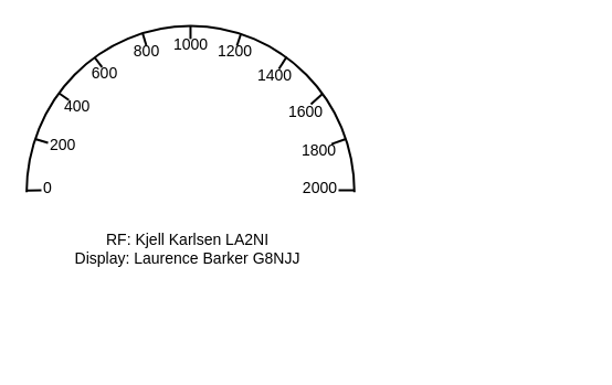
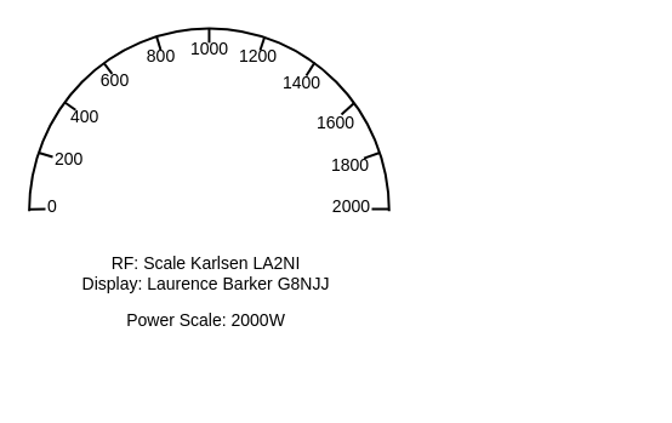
  <mxCell id="0" />
  <mxCell id="1" parent="0" />
  <mxCell id="2" value="" style="rounded=0;whiteSpace=wrap;html=1;strokeColor=none;" vertex="1" parent="1"><mxGeometry x="20" y="20" width="512" height="307" as="geometry" /></mxCell>
  <mxCell id="3" value="" style="verticalLabelPosition=bottom;verticalAlign=top;html=1;shape=mxgraph.basic.arc;startAngle=0.5;endAngle=0;fillColor=none;align=left;rotation=90;strokeWidth=2;" vertex="1" parent="1"><mxGeometry x="21.31" y="25.4" width="301.29" height="296.71" as="geometry" /></mxCell>
  <mxCell id="4" value="2000" style="endArrow=none;html=1;exitX=0.494;exitY=0.002;exitDx=0;exitDy=0;exitPerimeter=0;fontSize=14;align=right;strokeWidth=2;labelBackgroundColor=none;" edge="1" parent="1" source="3"><mxGeometry x="1" y="-2" width="50" height="50" relative="1" as="geometry"><mxPoint x="319.808" y="169.016" as="sourcePoint" /><mxPoint x="306" y="172" as="targetPoint" /><mxPoint as="offset" /></mxGeometry></mxCell>
  <mxCell id="5" value="0" style="endArrow=none;html=1;fontSize=14;align=left;strokeWidth=2;labelBackgroundColor=none;exitX=0.495;exitY=1;exitDx=0;exitDy=0;exitPerimeter=0;" edge="1" parent="1" source="3"><mxGeometry x="0.999" y="2" width="50" height="50" relative="1" as="geometry"><mxPoint x="24.67" y="169.41" as="sourcePoint" /><mxPoint x="37" y="172" as="targetPoint" /><mxPoint as="offset" /></mxGeometry></mxCell>
  <mxCell id="6" value="1000" style="endArrow=none;html=1;exitX=0.001;exitY=0.5;exitDx=0;exitDy=0;exitPerimeter=0;fontSize=14;entryX=0.039;entryY=0.5;entryDx=0;entryDy=0;entryPerimeter=0;labelBackgroundColor=none;strokeWidth=2;" edge="1" parent="1" source="3" target="3"><mxGeometry x="1" y="6" width="50" height="50" relative="1" as="geometry"><mxPoint x="180.468" y="-251.243" as="sourcePoint" /><mxPoint x="170.64" y="-264.77" as="targetPoint" /><mxPoint x="-6" y="6" as="offset" /></mxGeometry></mxCell>
  <mxCell id="7" value="200" style="endArrow=none;html=1;fontSize=14;exitX=0.34;exitY=0.974;exitDx=0;exitDy=0;exitPerimeter=0;align=left;labelBackgroundColor=none;strokeWidth=2;" edge="1" parent="1" source="3"><mxGeometry x="1" y="-2" width="50" height="50" relative="1" as="geometry"><mxPoint x="28.608" y="-128.801" as="sourcePoint" /><mxPoint x="43" y="129" as="targetPoint" /><mxPoint x="1" as="offset" /></mxGeometry></mxCell>
  <mxCell id="8" value="400" style="endArrow=none;html=1;fontSize=14;exitX=0.203;exitY=0.9;exitDx=0;exitDy=0;exitPerimeter=0;align=left;entryX=0.223;entryY=0.871;entryDx=0;entryDy=0;entryPerimeter=0;labelBackgroundColor=none;strokeWidth=2;" edge="1" parent="1" source="3" target="3"><mxGeometry x="0.739" y="-8" width="50" height="50" relative="1" as="geometry"><mxPoint x="36.319" y="-175.662" as="sourcePoint" /><mxPoint x="48.608" y="-170.801" as="targetPoint" /><mxPoint as="offset" /></mxGeometry></mxCell>
  <mxCell id="9" value="600" style="endArrow=none;html=1;fontSize=14;exitX=0.095;exitY=0.792;exitDx=0;exitDy=0;exitPerimeter=0;align=center;entryX=0.124;entryY=0.77;entryDx=0;entryDy=0;entryPerimeter=0;labelBackgroundColor=none;strokeWidth=2;" edge="1" parent="1" source="3" target="3"><mxGeometry x="1" y="-6" width="50" height="50" relative="1" as="geometry"><mxPoint x="57.381" y="-213.923" as="sourcePoint" /><mxPoint x="65.865" y="-207.945" as="targetPoint" /><mxPoint x="7" y="2" as="offset" /></mxGeometry></mxCell>
  <mxCell id="10" value="800" style="endArrow=none;html=1;fontSize=14;exitX=0.022;exitY=0.646;exitDx=0;exitDy=0;exitPerimeter=0;align=center;entryX=0.058;entryY=0.635;entryDx=0;entryDy=0;entryPerimeter=0;labelBackgroundColor=none;strokeWidth=2;" edge="1" parent="1" source="3" target="3"><mxGeometry x="1" y="-6" width="50" height="50" relative="1" as="geometry"><mxPoint x="88.975" y="-246.205" as="sourcePoint" /><mxPoint x="95.41" y="-237.537" as="targetPoint" /><mxPoint x="6" y="4" as="offset" /></mxGeometry></mxCell>
  <mxCell id="11" value="1200" style="endArrow=none;html=1;fontSize=14;align=center;labelBackgroundColor=none;strokeWidth=2;exitX=0.023;exitY=0.346;exitDx=0;exitDy=0;exitPerimeter=0;" edge="1" parent="1" source="3"><mxGeometry x="1" y="6" width="50" height="50" relative="1" as="geometry"><mxPoint x="218" y="32" as="sourcePoint" /><mxPoint x="214" y="41" as="targetPoint" /><mxPoint x="-8" y="3" as="offset" /></mxGeometry></mxCell>
  <mxCell id="12" value="1400" style="endArrow=none;html=1;fontSize=14;align=center;labelBackgroundColor=none;strokeWidth=2;" edge="1" parent="1"><mxGeometry x="1" y="-7" width="50" height="50" relative="1" as="geometry"><mxPoint x="259" y="51" as="sourcePoint" /><mxPoint x="252" y="62" as="targetPoint" /><mxPoint x="2" y="10" as="offset" /></mxGeometry></mxCell>
  <mxCell id="13" value="1600" style="endArrow=none;html=1;fontSize=14;exitX=0.205;exitY=0.098;exitDx=0;exitDy=0;exitPerimeter=0;align=center;labelBackgroundColor=none;strokeWidth=2;" edge="1" parent="1" source="3"><mxGeometry x="1" y="10" width="50" height="50" relative="1" as="geometry"><mxPoint x="239.171" y="-204.003" as="sourcePoint" /><mxPoint x="281" y="94" as="targetPoint" /><mxPoint x="-11" y="-1" as="offset" /></mxGeometry></mxCell>
  <mxCell id="14" value="1800" style="endArrow=none;html=1;fontSize=14;exitX=0.34;exitY=0.026;exitDx=0;exitDy=0;exitPerimeter=0;align=center;labelBackgroundColor=none;entryX=0.355;entryY=0.07;entryDx=0;entryDy=0;entryPerimeter=0;strokeWidth=2;" edge="1" parent="1" source="3" target="3"><mxGeometry x="1" y="13" width="50" height="50" relative="1" as="geometry"><mxPoint x="291.991" y="-213.923" as="sourcePoint" /><mxPoint x="282.608" y="-207.801" as="targetPoint" /><mxPoint x="-16" y="-6" as="offset" /></mxGeometry></mxCell>
- <mxCell id="16" value="RF: Kjell Karlsen LA2NI&lt;br&gt;Display: Laurence Barker G8NJJ" style="text;html=1;resizable=0;autosize=1;align=center;verticalAlign=middle;points=[];fillColor=none;strokeColor=none;rounded=0;fontSize=14;" vertex="1" parent="1"><mxGeometry x="62" y="205.91" width="214" height="38" as="geometry" /></mxCell>
+ <mxCell id="15" value="Power Scale: 2000W" style="text;html=1;resizable=0;autosize=1;align=center;verticalAlign=middle;points=[];fillColor=none;strokeColor=none;rounded=0;fontSize=14;" vertex="1" parent="1"><mxGeometry x="98.999" y="253.909" width="141" height="21" as="geometry" /></mxCell>
+ <mxCell id="16" value="RF: Scale Karlsen LA2NI&lt;br&gt;Display: Laurence Barker G8NJJ" style="text;html=1;resizable=0;autosize=1;align=center;verticalAlign=middle;points=[];fillColor=none;strokeColor=none;rounded=0;fontSize=14;" vertex="1" parent="1"><mxGeometry x="62" y="205.91" width="214" height="38" as="geometry" /></mxCell>
